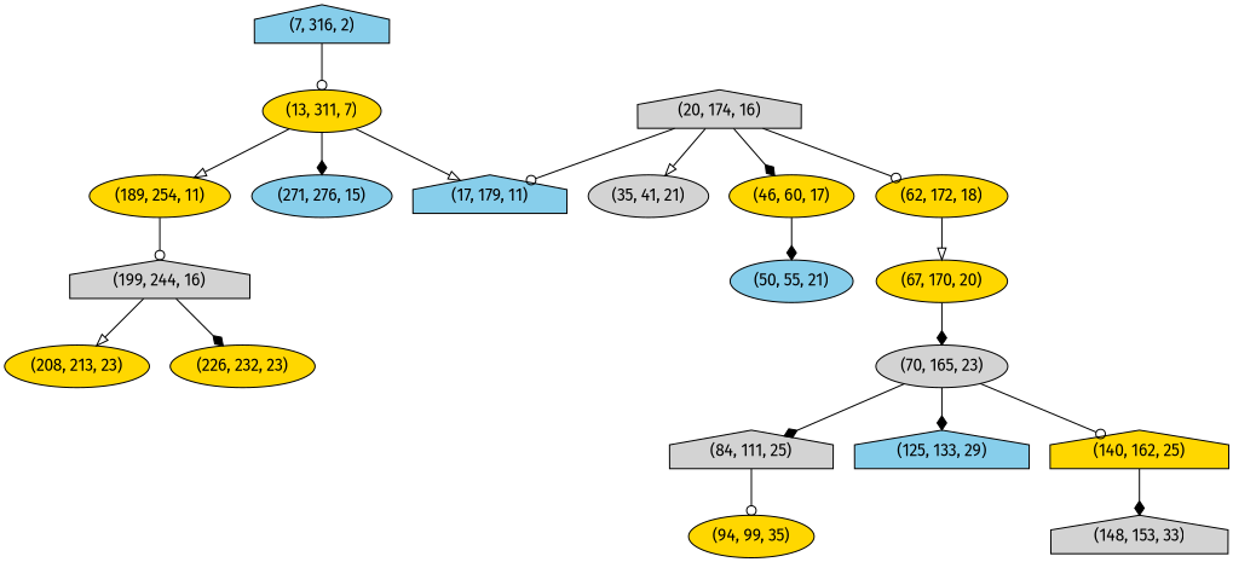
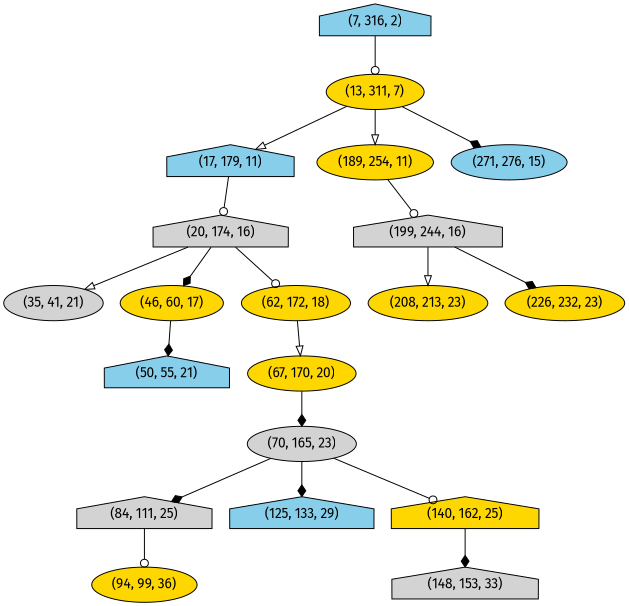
  digraph {
    fontname="Fira Sans"
    node [fillcolor=gold fontname="Fira Sans" shape=ellipse style=filled]
    edge [arrowhead=diamond fontname="Fira Sans"]
    "(7, 316, 2)" [fillcolor=skyblue shape=house]
    "(13, 311, 7)"
    "(17, 179, 11)" [fillcolor=skyblue shape=house]
    "(189, 254, 11)"
    "(271, 276, 15)" [fillcolor=skyblue]
    n6 [fillcolor=lightgrey label="(20, 174, 16)" shape=house]
    "(199, 244, 16)" [fillcolor=lightgrey shape=house]
    "(35, 41, 21)" [fillcolor=lightgrey]
    "(46, 60, 17)"
    "(62, 172, 18)"
-   "(50, 55, 21)" [fillcolor=skyblue]
+   "(50, 55, 21)" [fillcolor=skyblue shape=house]
    "(67, 170, 20)"
    "(70, 165, 23)" [fillcolor=lightgrey]
    "(84, 111, 25)" [fillcolor=lightgrey shape=house]
    "(125, 133, 29)" [fillcolor=skyblue shape=house]
    "(140, 162, 25)" [shape=house]
-   "(94, 99, 35)"
+   "(94, 99, 35)" [label="(94, 99, 36)"]
    "(148, 153, 33)" [fillcolor=lightgrey shape=house]
    "(208, 213, 23)"
    "(226, 232, 23)"
    "(7, 316, 2)" -> "(13, 311, 7)" [arrowhead=odot]
    "(13, 311, 7)" -> "(17, 179, 11)" [arrowhead=onormal]
    "(13, 311, 7)" -> "(189, 254, 11)" [arrowhead=onormal]
    "(13, 311, 7)" -> "(271, 276, 15)"
-   n6 -> "(17, 179, 11)" [arrowhead=odot]
+   "(17, 179, 11)" -> n6 [arrowhead=odot]
    "(189, 254, 11)" -> "(199, 244, 16)" [arrowhead=odot]
    n6 -> "(35, 41, 21)" [arrowhead=onormal]
    n6 -> "(46, 60, 17)"
    n6 -> "(62, 172, 18)" [arrowhead=odot]
    "(199, 244, 16)" -> "(208, 213, 23)" [arrowhead=onormal]
    "(199, 244, 16)" -> "(226, 232, 23)"
    "(46, 60, 17)" -> "(50, 55, 21)"
    "(62, 172, 18)" -> "(67, 170, 20)" [arrowhead=onormal]
    "(67, 170, 20)" -> "(70, 165, 23)"
    "(70, 165, 23)" -> "(84, 111, 25)"
    "(70, 165, 23)" -> "(125, 133, 29)"
    "(70, 165, 23)" -> "(140, 162, 25)" [arrowhead=odot]
    "(84, 111, 25)" -> "(94, 99, 35)" [arrowhead=odot]
    "(140, 162, 25)" -> "(148, 153, 33)"
  }
